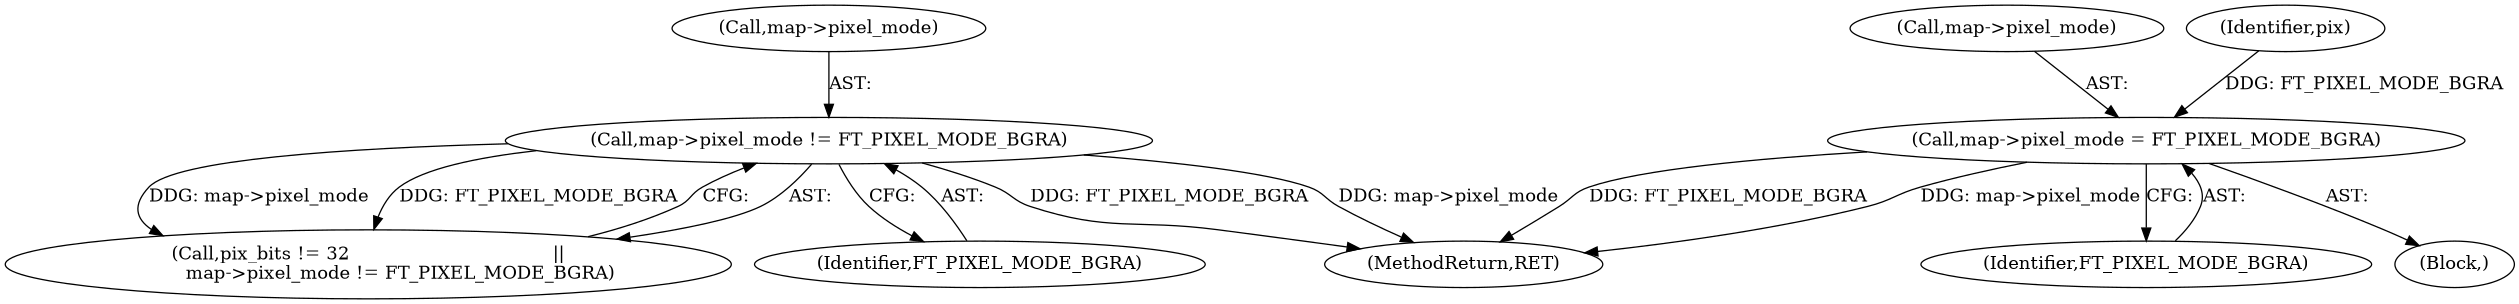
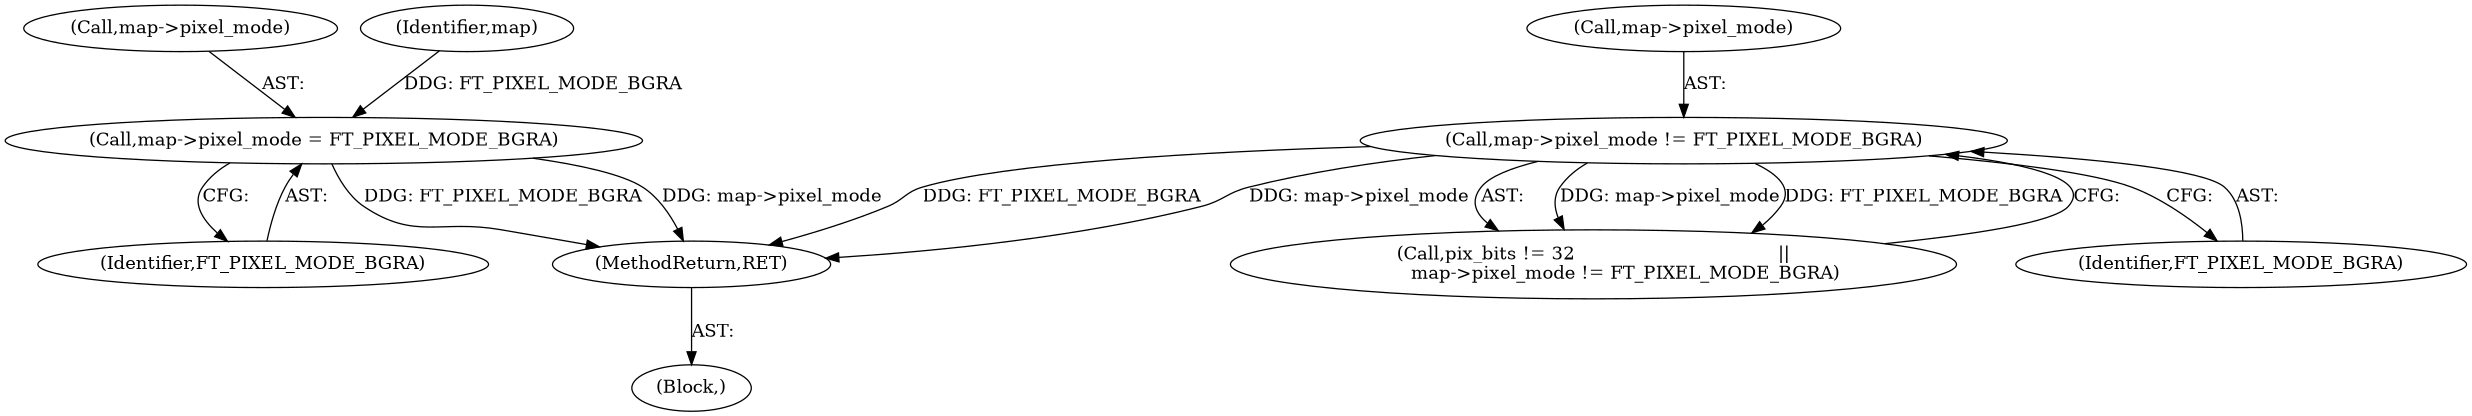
  digraph {
    n1 [label="(Call,map->pixel_mode = FT_PIXEL_MODE_BGRA)"]
    n2 [label="(MethodReturn,RET)"]
    n3 [label="(Block,)"]
    n4 [label="(Identifier,FT_PIXEL_MODE_BGRA)"]
    n5 [label="(Call,map->pixel_mode != FT_PIXEL_MODE_BGRA)"]
    n6 [label="(Identifier,FT_PIXEL_MODE_BGRA)"]
    n7 [label="(Call,pix_bits != 32                                   ||\n           map->pixel_mode != FT_PIXEL_MODE_BGRA)"]
    n8 [label="(Call,map->pixel_mode)"]
-   n9 [label="(Identifier,pix)"]
+   n9 [label="(Identifier,map)"]
    n10 [label="(Call,map->pixel_mode)"]
    n1 -> n2 [label="DDG: FT_PIXEL_MODE_BGRA"]
    n1 -> n2 [label="DDG: map->pixel_mode"]
-   n1 -> n3 [label="AST: "]
+   n2 -> n3 [label="AST: "]
    n1 -> n4 [label="CFG: "]
    n4 -> n1 [label="AST: "]
    n5 -> n2 [label="DDG: FT_PIXEL_MODE_BGRA"]
    n5 -> n2 [label="DDG: map->pixel_mode"]
    n5 -> n6 [label="CFG: "]
    n5 -> n7 [label="AST: "]
    n5 -> n7 [label="DDG: map->pixel_mode"]
    n5 -> n7 [label="DDG: FT_PIXEL_MODE_BGRA"]
    n6 -> n5 [label="AST: "]
    n7 -> n5 [label="CFG: "]
    n8 -> n1 [label="AST: "]
    n9 -> n1 [label="DDG: FT_PIXEL_MODE_BGRA"]
    n10 -> n5 [label="AST: "]
  }
